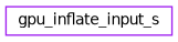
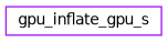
  digraph {
    rankdir=LR
-   n1 [color=purple fillcolor=white fontname=Helvetica fontsize=10 height=0.2 label=gpu_inflate_input_s shape=record style=filled width=0.4]
+   n1 [color=purple fillcolor=white fontname=Helvetica fontsize=10 height=0.2 label=gpu_inflate_gpu_s shape=record style=filled width=0.4]
  }
